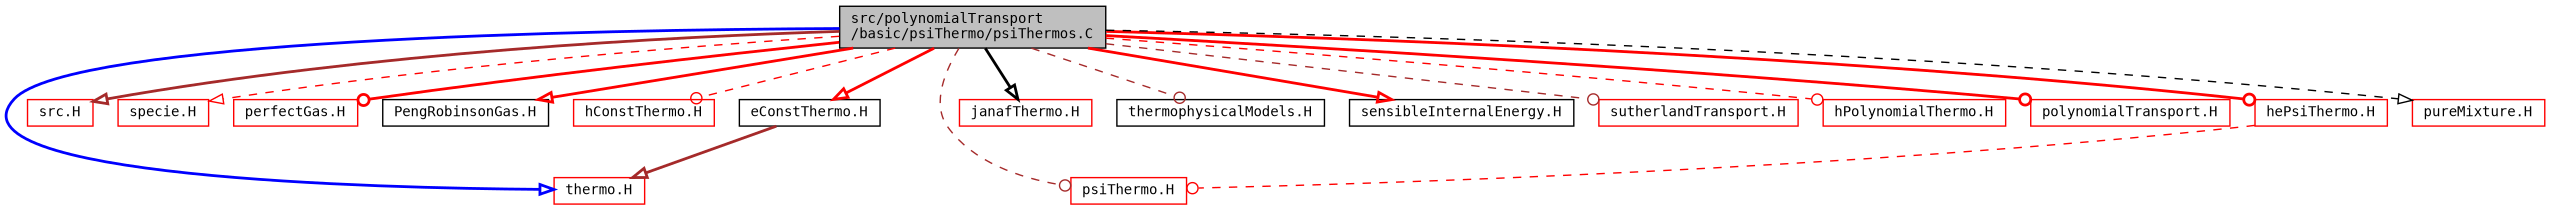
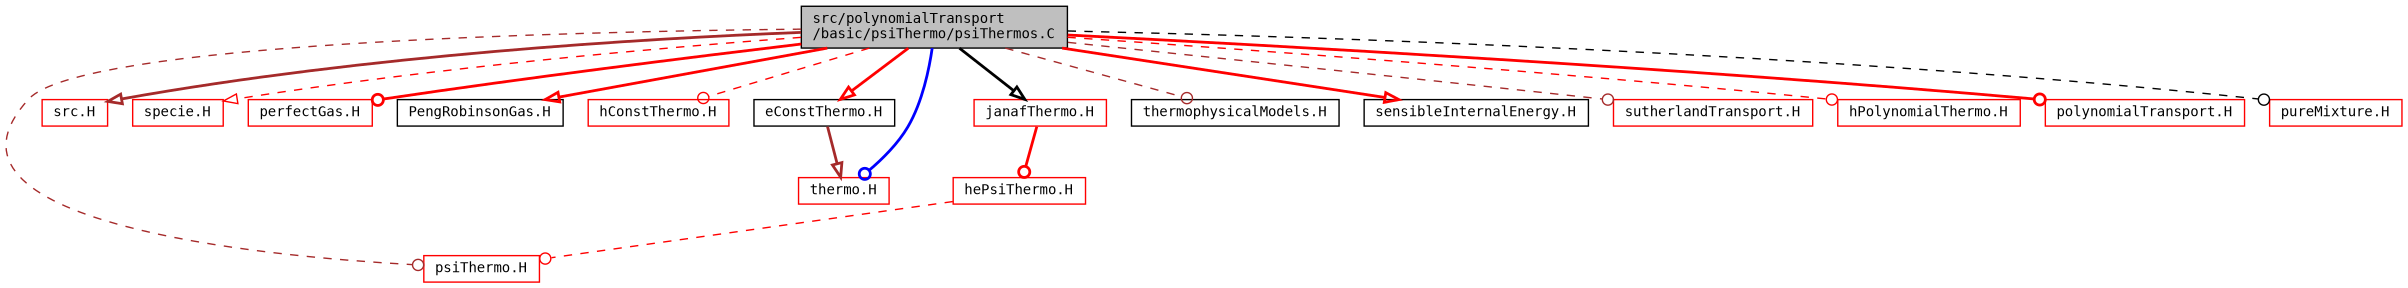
  digraph {
    fontname="DejaVu Sans Mono"
    node [color=red fontname="DejaVu Sans Mono" fontsize=10 shape=record]
    edge [arrowhead=odot color=red fontname="DejaVu Sans Mono" fontsize=10 labelfontname=Helvetica labelfontsize=10 style=bold]
    n1 [color=black fillcolor=grey75 fontcolor=black height=0.2 label="src/polynomialTransport\l/basic/psiThermo/psiThermos.C" style=filled width=0.4]
    n2 [height=0.2 label="psiThermo.H" width=0.4]
    n3 [height=0.2 label="src.H" width=0.4]
    n4 [height=0.2 label="specie.H" width=0.4]
    n5 [height=0.2 label="perfectGas.H" width=0.4]
    n6 [color=black height=0.2 label="PengRobinsonGas.H" width=0.4]
    n7 [height=0.2 label="hConstThermo.H" width=0.4]
    n8 [color=black height=0.2 label="eConstThermo.H" width=0.4]
    n9 [height=0.2 label="thermo.H" width=0.4]
    n10 [height=0.2 label="janafThermo.H" width=0.4]
    n11 [color=black height=0.2 label="thermophysicalModels.H" width=0.4]
    n12 [color=black height=0.2 label="sensibleInternalEnergy.H" width=0.4]
    n13 [height=0.2 label="sutherlandTransport.H" width=0.4]
    n14 [height=0.2 label="hPolynomialThermo.H" width=0.4]
    n15 [height=0.2 label="polynomialTransport.H" width=0.4]
    n16 [height=0.2 label="hePsiThermo.H" width=0.4]
    n17 [height=0.2 label="pureMixture.H" width=0.4]
    n1 -> n2 [color=brown style=dashed]
    n1 -> n3 [arrowhead=onormal color=brown]
    n1 -> n4 [arrowhead=onormal style=dashed]
    n1 -> n5
    n1 -> n6 [arrowhead=onormal]
    n1 -> n7 [style=dashed]
    n1 -> n8 [arrowhead=onormal]
-   n1 -> n9 [arrowhead=onormal color=blue]
+   n1 -> n9 [color=blue]
    n1 -> n10 [arrowhead=onormal color=black]
    n1 -> n11 [color=brown style=dashed]
    n1 -> n12 [arrowhead=onormal]
    n1 -> n13 [color=brown style=dashed]
    n1 -> n14 [style=dashed]
    n1 -> n15
-   n1 -> n16
-   n1 -> n17 [arrowhead=onormal color=black style=dashed]
+   n10 -> n16
+   n1 -> n17 [color=black style=dashed]
    n8 -> n9 [arrowhead=onormal color=brown]
    n16 -> n2 [style=dashed]
  }
